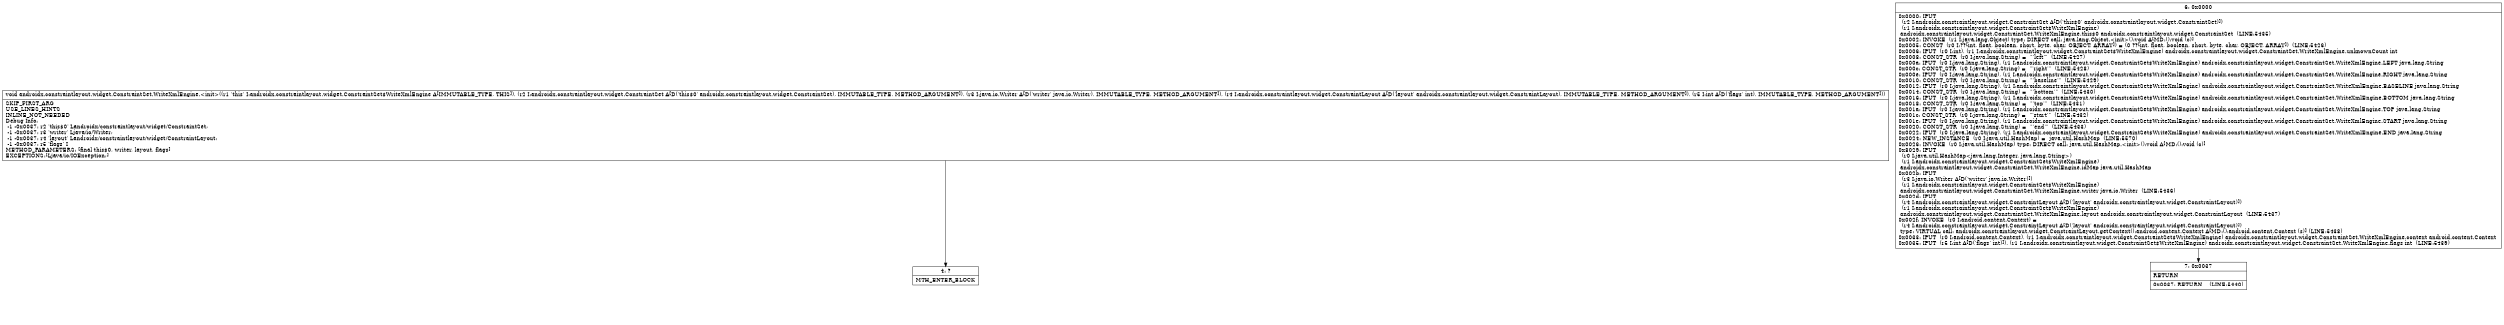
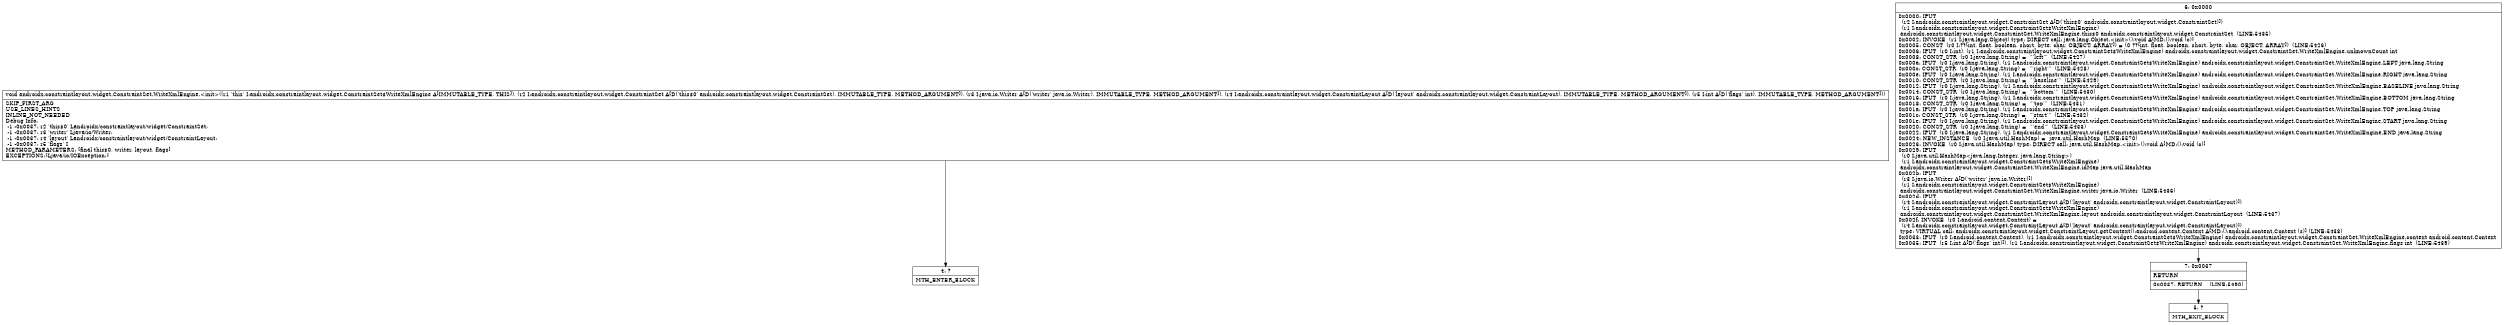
  digraph {
    node [shape=record]
    n1 [label="{4\:\ ?|MTH_ENTER_BLOCK\l}"]
-   n2 [label="{6\:\ 0x0000|0x0000: IPUT  \l  (r2 I:androidx.constraintlayout.widget.ConstraintSet A[D('this$0' androidx.constraintlayout.widget.ConstraintSet)])\l  (r1 I:androidx.constraintlayout.widget.ConstraintSet$WriteXmlEngine)\l androidx.constraintlayout.widget.ConstraintSet.WriteXmlEngine.this$0 androidx.constraintlayout.widget.ConstraintSet  (LINE:5435)\l0x0002: INVOKE  (r1 I:java.lang.Object) type: DIRECT call: java.lang.Object.\<init\>():void A[MD:():void (c)]\l0x0005: CONST  (r0 I:??[int, float, boolean, short, byte, char, OBJECT, ARRAY]) = (0 ??[int, float, boolean, short, byte, char, OBJECT, ARRAY])  (LINE:5426)\l0x0006: IPUT  (r0 I:int), (r1 I:androidx.constraintlayout.widget.ConstraintSet$WriteXmlEngine) androidx.constraintlayout.widget.ConstraintSet.WriteXmlEngine.unknownCount int \l0x0008: CONST_STR  (r0 I:java.lang.String) =  \"'left'\"  (LINE:5427)\l0x000a: IPUT  (r0 I:java.lang.String), (r1 I:androidx.constraintlayout.widget.ConstraintSet$WriteXmlEngine) androidx.constraintlayout.widget.ConstraintSet.WriteXmlEngine.LEFT java.lang.String \l0x000c: CONST_STR  (r0 I:java.lang.String) =  \"'right'\"  (LINE:5428)\l0x000e: IPUT  (r0 I:java.lang.String), (r1 I:androidx.constraintlayout.widget.ConstraintSet$WriteXmlEngine) androidx.constraintlayout.widget.ConstraintSet.WriteXmlEngine.RIGHT java.lang.String \l0x0010: CONST_STR  (r0 I:java.lang.String) =  \"'baseline'\"  (LINE:5429)\l0x0012: IPUT  (r0 I:java.lang.String), (r1 I:androidx.constraintlayout.widget.ConstraintSet$WriteXmlEngine) androidx.constraintlayout.widget.ConstraintSet.WriteXmlEngine.BASELINE java.lang.String \l0x0014: CONST_STR  (r0 I:java.lang.String) =  \"'bottom'\"  (LINE:5430)\l0x0016: IPUT  (r0 I:java.lang.String), (r1 I:androidx.constraintlayout.widget.ConstraintSet$WriteXmlEngine) androidx.constraintlayout.widget.ConstraintSet.WriteXmlEngine.BOTTOM java.lang.String \l0x0018: CONST_STR  (r0 I:java.lang.String) =  \"'top'\"  (LINE:5431)\l0x001a: IPUT  (r0 I:java.lang.String), (r1 I:androidx.constraintlayout.widget.ConstraintSet$WriteXmlEngine) androidx.constraintlayout.widget.ConstraintSet.WriteXmlEngine.TOP java.lang.String \l0x001c: CONST_STR  (r0 I:java.lang.String) =  \"'start'\"  (LINE:5432)\l0x001e: IPUT  (r0 I:java.lang.String), (r1 I:androidx.constraintlayout.widget.ConstraintSet$WriteXmlEngine) androidx.constraintlayout.widget.ConstraintSet.WriteXmlEngine.START java.lang.String \l0x0020: CONST_STR  (r0 I:java.lang.String) =  \"'end'\"  (LINE:5433)\l0x0022: IPUT  (r0 I:java.lang.String), (r1 I:androidx.constraintlayout.widget.ConstraintSet$WriteXmlEngine) androidx.constraintlayout.widget.ConstraintSet.WriteXmlEngine.END java.lang.String \l0x0024: NEW_INSTANCE  (r0 I:java.util.HashMap) =  java.util.HashMap  (LINE:5570)\l0x0026: INVOKE  (r0 I:java.util.HashMap) type: DIRECT call: java.util.HashMap.\<init\>():void A[MD:():void (c)]\l0x8029: IPUT  \l  (r0 I:java.util.HashMap\<java.lang.Integer, java.lang.String\>)\l  (r1 I:androidx.constraintlayout.widget.ConstraintSet$WriteXmlEngine)\l androidx.constraintlayout.widget.ConstraintSet.WriteXmlEngine.idMap java.util.HashMap \l0x002b: IPUT  \l  (r3 I:java.io.Writer A[D('writer' java.io.Writer)])\l  (r1 I:androidx.constraintlayout.widget.ConstraintSet$WriteXmlEngine)\l androidx.constraintlayout.widget.ConstraintSet.WriteXmlEngine.writer java.io.Writer  (LINE:5436)\l0x002d: IPUT  \l  (r4 I:androidx.constraintlayout.widget.ConstraintLayout A[D('layout' androidx.constraintlayout.widget.ConstraintLayout)])\l  (r1 I:androidx.constraintlayout.widget.ConstraintSet$WriteXmlEngine)\l androidx.constraintlayout.widget.ConstraintSet.WriteXmlEngine.layout androidx.constraintlayout.widget.ConstraintLayout  (LINE:5437)\l0x002f: INVOKE  (r0 I:android.content.Context) = \l  (r4 I:androidx.constraintlayout.widget.ConstraintLayout A[D('layout' androidx.constraintlayout.widget.ConstraintLayout)])\l type: VIRTUAL call: androidx.constraintlayout.widget.ConstraintLayout.getContext():android.content.Context A[MD:():android.content.Context (s)] (LINE:5438)\l0x0033: IPUT  (r0 I:android.content.Context), (r1 I:androidx.constraintlayout.widget.ConstraintSet$WriteXmlEngine) androidx.constraintlayout.widget.ConstraintSet.WriteXmlEngine.context android.content.Context \l0x0035: IPUT  (r5 I:int A[D('flags' int)]), (r1 I:androidx.constraintlayout.widget.ConstraintSet$WriteXmlEngine) androidx.constraintlayout.widget.ConstraintSet.WriteXmlEngine.flags int  (LINE:5439)\l}"]
-   n3 [label="{7\:\ 0x0037|RETURN\l|0x0037: RETURN    (LINE:5440)\l}"]
+   n2 [label="{6\:\ 0x0000|0x0000: IPUT  \l  (r2 I:androidx.constraintlayout.widget.ConstraintSet A[D('this$0' androidx.constraintlayout.widget.ConstraintSet)])\l  (r1 I:androidx.constraintlayout.widget.ConstraintSet$WriteXmlEngine)\l androidx.constraintlayout.widget.ConstraintSet.WriteXmlEngine.this$0 androidx.constraintlayout.widget.ConstraintSet  (LINE:5435)\l0x0002: INVOKE  (r1 I:java.lang.Object) type: DIRECT call: java.lang.Object.\<init\>():void A[MD:():void (c)]\l0x0005: CONST  (r0 I:??[int, float, boolean, short, byte, char, OBJECT, ARRAY]) = (0 ??[int, float, boolean, short, byte, char, OBJECT, ARRAY])  (LINE:5426)\l0x0006: IPUT  (r0 I:int), (r1 I:androidx.constraintlayout.widget.ConstraintSet$WriteXmlEngine) androidx.constraintlayout.widget.ConstraintSet.WriteXmlEngine.unknownCount int \l0x0008: CONST_STR  (r0 I:java.lang.String) =  \"'left'\"  (LINE:5427)\l0x000a: IPUT  (r0 I:java.lang.String), (r1 I:androidx.constraintlayout.widget.ConstraintSet$WriteXmlEngine) androidx.constraintlayout.widget.ConstraintSet.WriteXmlEngine.LEFT java.lang.String \l0x000c: CONST_STR  (r0 I:java.lang.String) =  \"'right'\"  (LINE:5428)\l0x000e: IPUT  (r0 I:java.lang.String), (r1 I:androidx.constraintlayout.widget.ConstraintSet$WriteXmlEngine) androidx.constraintlayout.widget.ConstraintSet.WriteXmlEngine.RIGHT java.lang.String \l0x0010: CONST_STR  (r0 I:java.lang.String) =  \"'baseline'\"  (LINE:5429)\l0x0012: IPUT  (r0 I:java.lang.String), (r1 I:androidx.constraintlayout.widget.ConstraintSet$WriteXmlEngine) androidx.constraintlayout.widget.ConstraintSet.WriteXmlEngine.BASELINE java.lang.String \l0x0014: CONST_STR  (r0 I:java.lang.String) =  \"'bottom'\"  (LINE:5430)\l0x0016: IPUT  (r0 I:java.lang.String), (r1 I:androidx.constraintlayout.widget.ConstraintSet$WriteXmlEngine) androidx.constraintlayout.widget.ConstraintSet.WriteXmlEngine.BOTTOM java.lang.String \l0x0018: CONST_STR  (r0 I:java.lang.String) =  \"'top'\"  (LINE:5431)\l0x001a: IPUT  (r0 I:java.lang.String), (r1 I:androidx.constraintlayout.widget.ConstraintSet$WriteXmlEngine) androidx.constraintlayout.widget.ConstraintSet.WriteXmlEngine.TOP java.lang.String \l0x001c: CONST_STR  (r0 I:java.lang.String) =  \"'start'\"  (LINE:5432)\l0x001e: IPUT  (r0 I:java.lang.String), (r1 I:androidx.constraintlayout.widget.ConstraintSet$WriteXmlEngine) androidx.constraintlayout.widget.ConstraintSet.WriteXmlEngine.START java.lang.String \l0x0020: CONST_STR  (r0 I:java.lang.String) =  \"'end'\"  (LINE:5433)\l0x0022: IPUT  (r0 I:java.lang.String), (r1 I:androidx.constraintlayout.widget.ConstraintSet$WriteXmlEngine) androidx.constraintlayout.widget.ConstraintSet.WriteXmlEngine.END java.lang.String \l0x0024: NEW_INSTANCE  (r0 I:java.util.HashMap) =  java.util.HashMap  (LINE:5570)\l0x0026: INVOKE  (r0 I:java.util.HashMap) type: DIRECT call: java.util.HashMap.\<init\>():void A[MD:():void (c)]\l0x0029: IPUT  \l  (r0 I:java.util.HashMap\<java.lang.Integer, java.lang.String\>)\l  (r1 I:androidx.constraintlayout.widget.ConstraintSet$WriteXmlEngine)\l androidx.constraintlayout.widget.ConstraintSet.WriteXmlEngine.idMap java.util.HashMap \l0x002b: IPUT  \l  (r3 I:java.io.Writer A[D('writer' java.io.Writer)])\l  (r1 I:androidx.constraintlayout.widget.ConstraintSet$WriteXmlEngine)\l androidx.constraintlayout.widget.ConstraintSet.WriteXmlEngine.writer java.io.Writer  (LINE:5436)\l0x002d: IPUT  \l  (r4 I:androidx.constraintlayout.widget.ConstraintLayout A[D('layout' androidx.constraintlayout.widget.ConstraintLayout)])\l  (r1 I:androidx.constraintlayout.widget.ConstraintSet$WriteXmlEngine)\l androidx.constraintlayout.widget.ConstraintSet.WriteXmlEngine.layout androidx.constraintlayout.widget.ConstraintLayout  (LINE:5437)\l0x002f: INVOKE  (r0 I:android.content.Context) = \l  (r4 I:androidx.constraintlayout.widget.ConstraintLayout A[D('layout' androidx.constraintlayout.widget.ConstraintLayout)])\l type: VIRTUAL call: androidx.constraintlayout.widget.ConstraintLayout.getContext():android.content.Context A[MD:():android.content.Context (s)] (LINE:5438)\l0x0033: IPUT  (r0 I:android.content.Context), (r1 I:androidx.constraintlayout.widget.ConstraintSet$WriteXmlEngine) androidx.constraintlayout.widget.ConstraintSet.WriteXmlEngine.context android.content.Context \l0x0035: IPUT  (r5 I:int A[D('flags' int)]), (r1 I:androidx.constraintlayout.widget.ConstraintSet$WriteXmlEngine) androidx.constraintlayout.widget.ConstraintSet.WriteXmlEngine.flags int  (LINE:5439)\l}"]
+   n3 [label="{7\:\ 0x0037|RETURN\l|0x0037: RETURN    (LINE:5490)\l}"]
+   n4 [label="{5\:\ ?|MTH_EXIT_BLOCK\l}"]
    n5 [label="{void androidx.constraintlayout.widget.ConstraintSet.WriteXmlEngine.\<init\>((r1 'this' I:androidx.constraintlayout.widget.ConstraintSet$WriteXmlEngine A[IMMUTABLE_TYPE, THIS]), (r2 I:androidx.constraintlayout.widget.ConstraintSet A[D('this$0' androidx.constraintlayout.widget.ConstraintSet), IMMUTABLE_TYPE, METHOD_ARGUMENT]), (r3 I:java.io.Writer A[D('writer' java.io.Writer), IMMUTABLE_TYPE, METHOD_ARGUMENT]), (r4 I:androidx.constraintlayout.widget.ConstraintLayout A[D('layout' androidx.constraintlayout.widget.ConstraintLayout), IMMUTABLE_TYPE, METHOD_ARGUMENT]), (r5 I:int A[D('flags' int), IMMUTABLE_TYPE, METHOD_ARGUMENT]))  | SKIP_FIRST_ARG\lUSE_LINES_HINTS\lINLINE_NOT_NEEDED\lDebug Info:\l  \-1 \-0x0037: r2 'this$0' Landroidx\/constraintlayout\/widget\/ConstraintSet;\l  \-1 \-0x0037: r3 'writer' Ljava\/io\/Writer;\l  \-1 \-0x0037: r4 'layout' Landroidx\/constraintlayout\/widget\/ConstraintLayout;\l  \-1 \-0x0037: r5 'flags' I\lMETHOD_PARAMETERS: [final this$0, writer, layout, flags]\lEXCEPTIONS:[Ljava\/io\/IOException;]\l}"]
    n2 -> n3
+   n3 -> n4
    n5 -> n1
  }
